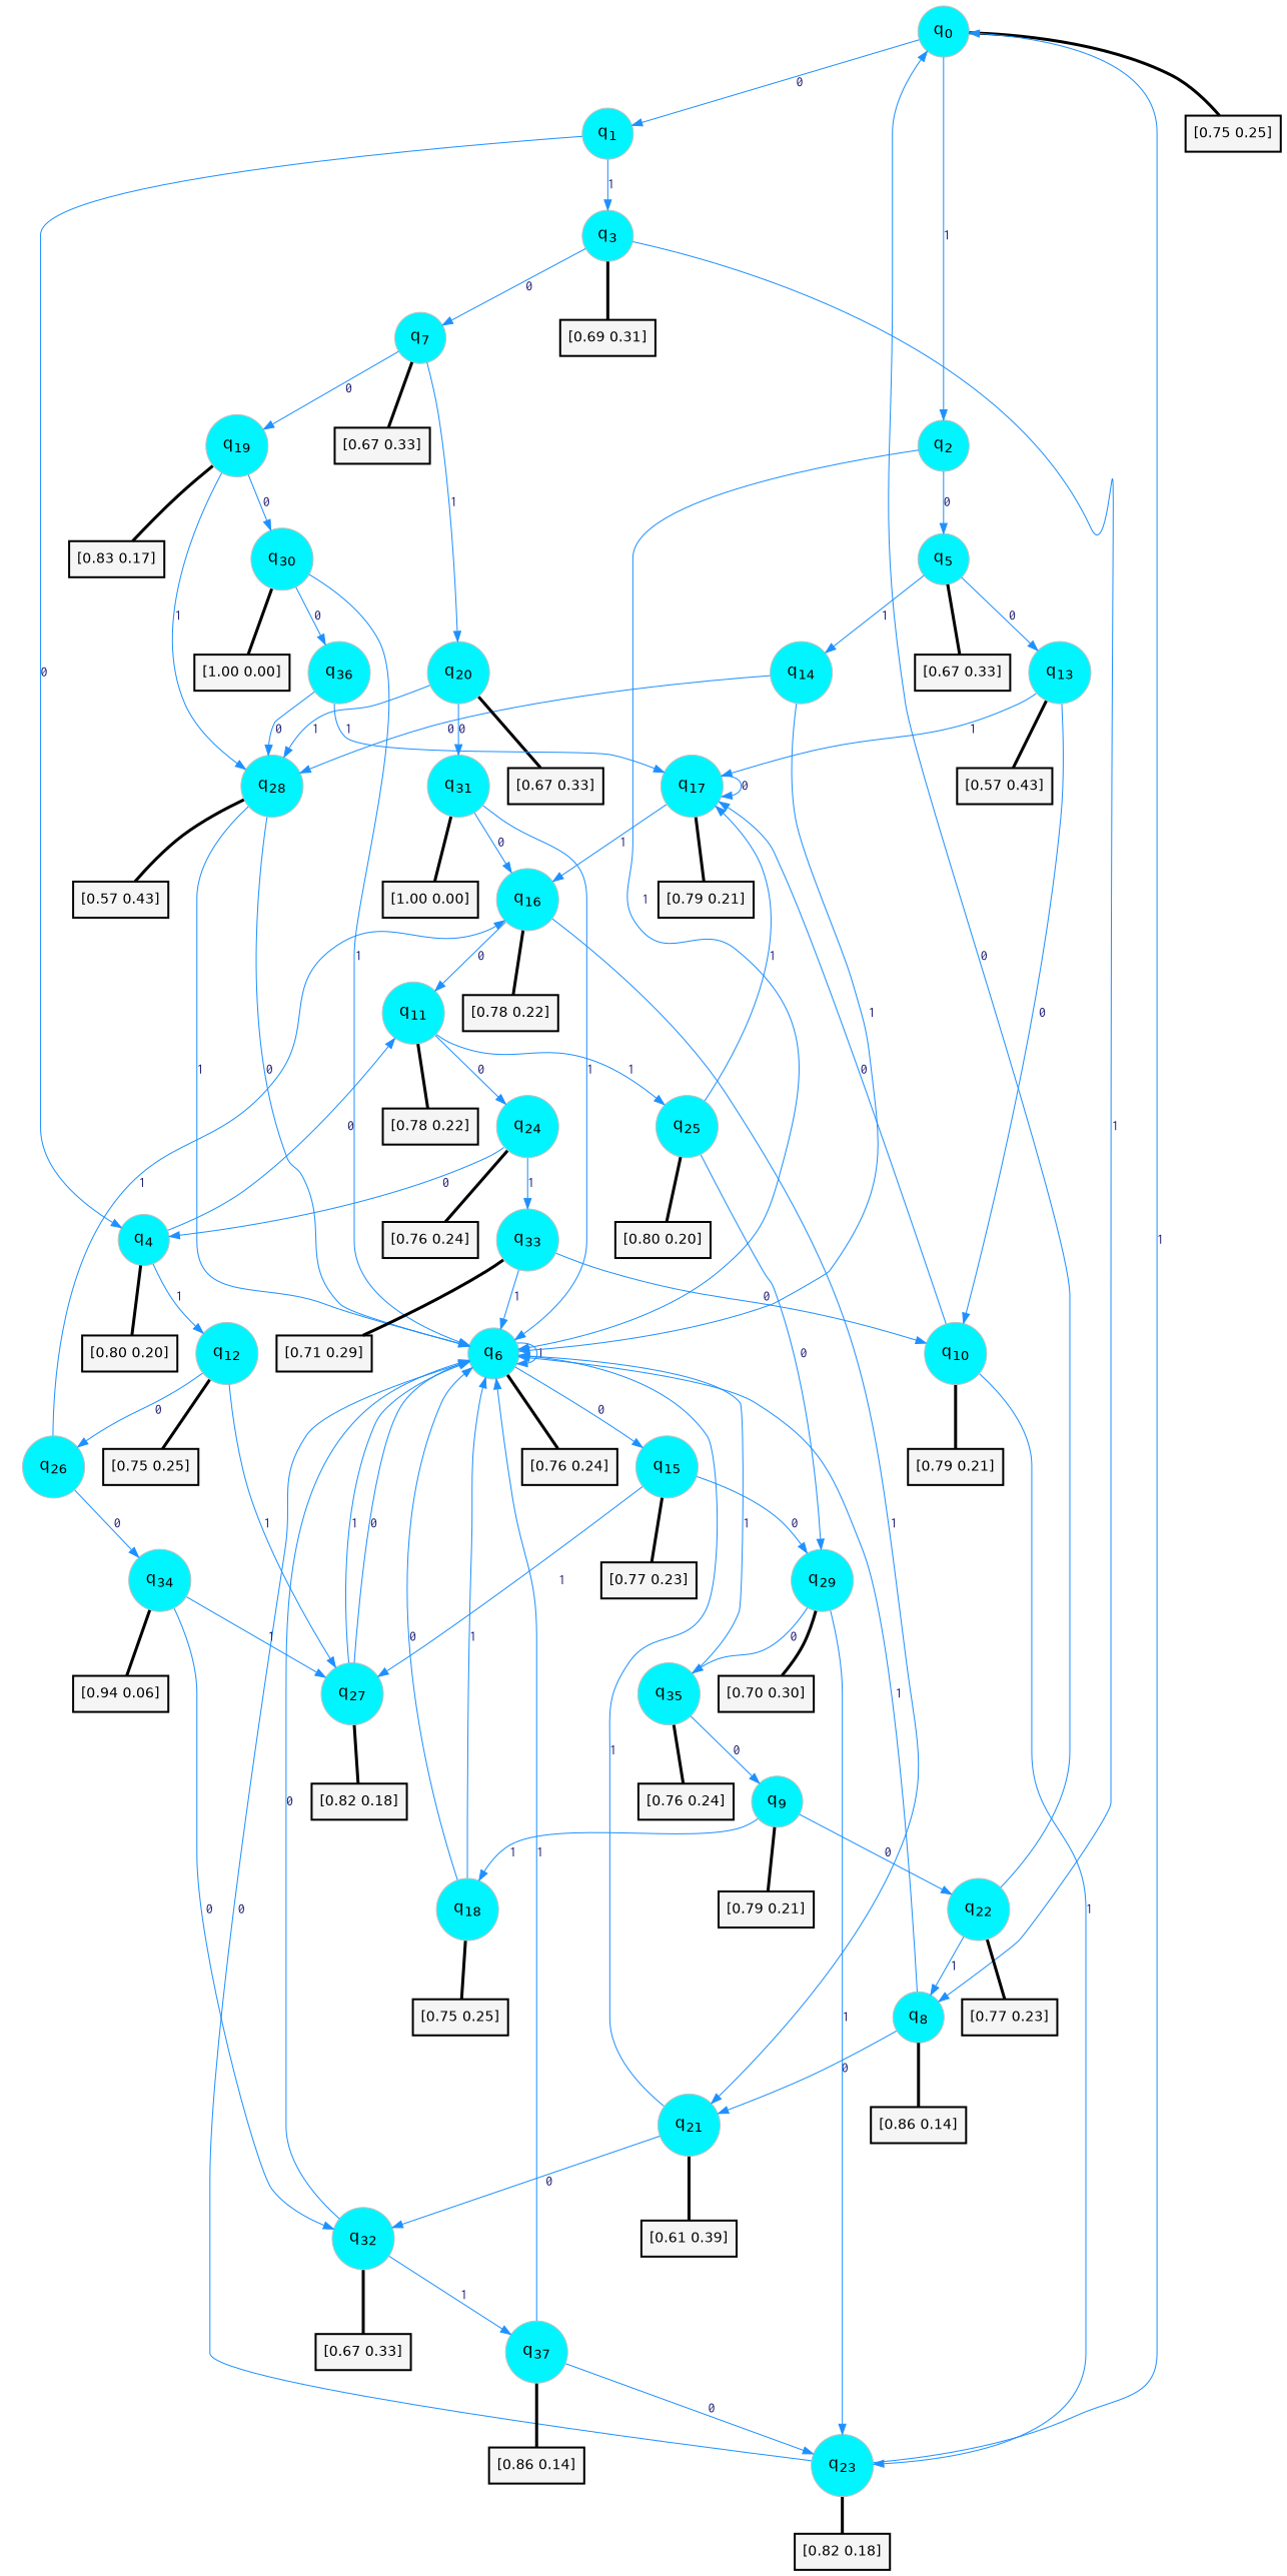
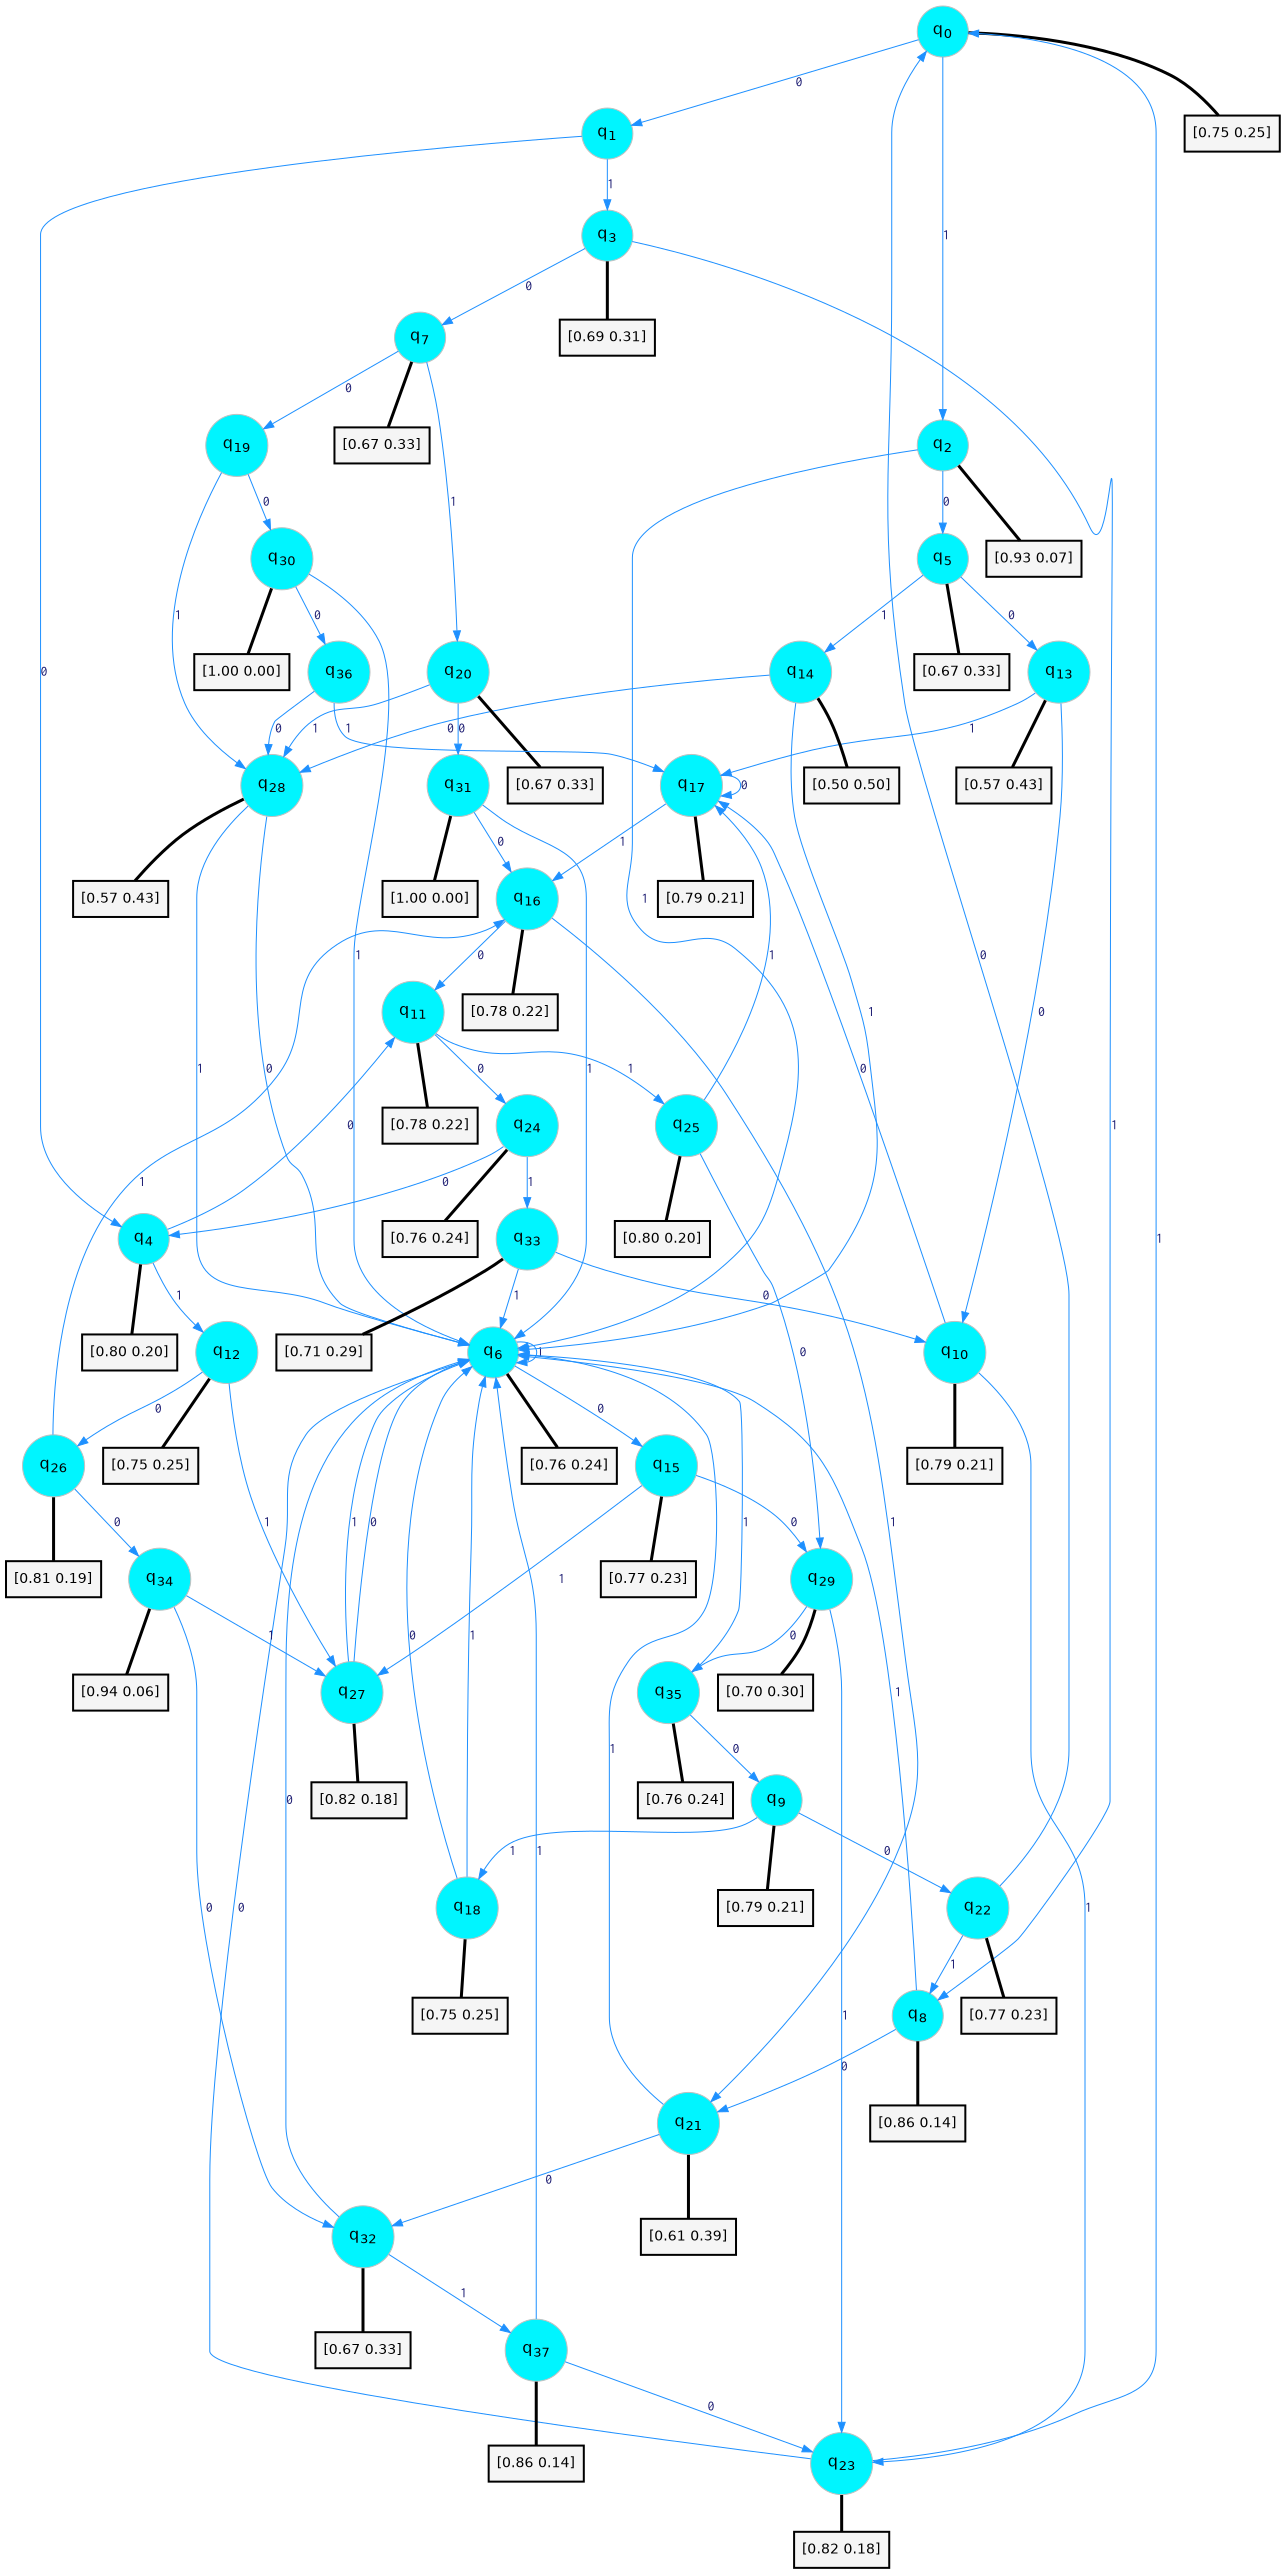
  digraph {
    rankdir=TD
    node [color=gray fillcolor=turquoise1 fontcolor=black fontname=Helvetica fontsize=16 fontweight=bold shape=circle style=filled]
    edge [arrowsize=1 color=dodgerblue1 fontcolor=midnightblue fontname=courier fontweight=bold penwidth=1 style=solid weight=20]
    n1 [label=<q<SUB>0</SUB>>]
    n2 [label=<q<SUB>1</SUB>>]
    n3 [label=<q<SUB>2</SUB>>]
    n4 [color=black fillcolor=whitesmoke fontsize=14 label="[0.75 0.25]" penwidth=2 shape=box]
    n5 [label=<q<SUB>3</SUB>>]
    n6 [label=<q<SUB>4</SUB>>]
    n7 [label=<q<SUB>5</SUB>>]
    n8 [label=<q<SUB>6</SUB>>]
+   n9 [color=black fillcolor=whitesmoke fontsize=14 label="[0.93 0.07]" penwidth=2 shape=box]
    n10 [label=<q<SUB>7</SUB>>]
    n11 [label=<q<SUB>8</SUB>>]
    n12 [color=black fillcolor=whitesmoke fontsize=14 label="[0.69 0.31]" penwidth=2 shape=box]
    n13 [label=<q<SUB>11</SUB>>]
    n14 [label=<q<SUB>12</SUB>>]
    n15 [color=black fillcolor=whitesmoke fontsize=14 label="[0.80 0.20]" penwidth=2 shape=box]
    n16 [label=<q<SUB>13</SUB>>]
    n17 [label=<q<SUB>14</SUB>>]
    n18 [color=black fillcolor=whitesmoke fontsize=14 label="[0.67 0.33]" penwidth=2 shape=box]
    n19 [label=<q<SUB>15</SUB>>]
    n20 [color=black fillcolor=whitesmoke fontsize=14 label="[0.76 0.24]" penwidth=2 shape=box]
    n21 [label=<q<SUB>19</SUB>>]
    n22 [label=<q<SUB>20</SUB>>]
    n23 [color=black fillcolor=whitesmoke fontsize=14 label="[0.67 0.33]" penwidth=2 shape=box]
    n24 [label=<q<SUB>21</SUB>>]
    n25 [color=black fillcolor=whitesmoke fontsize=14 label="[0.86 0.14]" penwidth=2 shape=box]
    n26 [label=<q<SUB>24</SUB>>]
    n27 [label=<q<SUB>25</SUB>>]
    n28 [color=black fillcolor=whitesmoke fontsize=14 label="[0.78 0.22]" penwidth=2 shape=box]
    n29 [label=<q<SUB>26</SUB>>]
    n30 [label=<q<SUB>27</SUB>>]
    n31 [color=black fillcolor=whitesmoke fontsize=14 label="[0.75 0.25]" penwidth=2 shape=box]
    n32 [label=<q<SUB>10</SUB>>]
    n33 [label=<q<SUB>17</SUB>>]
    n34 [color=black fillcolor=whitesmoke fontsize=14 label="[0.57 0.43]" penwidth=2 shape=box]
    n35 [label=<q<SUB>28</SUB>>]
+   n36 [color=black fillcolor=whitesmoke fontsize=14 label="[0.50 0.50]" penwidth=2 shape=box]
    n37 [label=<q<SUB>29</SUB>>]
    n38 [color=black fillcolor=whitesmoke fontsize=14 label="[0.77 0.23]" penwidth=2 shape=box]
    n39 [label=<q<SUB>30</SUB>>]
-   n40 [color=black fillcolor=whitesmoke fontsize=14 label="[0.83 0.17]" penwidth=2 shape=box]
    n41 [label=<q<SUB>31</SUB>>]
    n42 [color=black fillcolor=whitesmoke fontsize=14 label="[0.67 0.33]" penwidth=2 shape=box]
    n43 [label=<q<SUB>32</SUB>>]
    n44 [color=black fillcolor=whitesmoke fontsize=14 label="[0.61 0.39]" penwidth=2 shape=box]
    n45 [label=<q<SUB>9</SUB>>]
    n46 [label=<q<SUB>18</SUB>>]
    n47 [label=<q<SUB>22</SUB>>]
    n48 [color=black fillcolor=whitesmoke fontsize=14 label="[0.79 0.21]" penwidth=2 shape=box]
    n49 [color=black fillcolor=whitesmoke fontsize=14 label="[0.75 0.25]" penwidth=2 shape=box]
    n50 [color=black fillcolor=whitesmoke fontsize=14 label="[0.77 0.23]" penwidth=2 shape=box]
    n51 [label=<q<SUB>23</SUB>>]
    n52 [color=black fillcolor=whitesmoke fontsize=14 label="[0.79 0.21]" penwidth=2 shape=box]
    n53 [label=<q<SUB>16</SUB>>]
    n54 [color=black fillcolor=whitesmoke fontsize=14 label="[0.79 0.21]" penwidth=2 shape=box]
    n55 [color=black fillcolor=whitesmoke fontsize=14 label="[0.82 0.18]" penwidth=2 shape=box]
    n56 [label=<q<SUB>33</SUB>>]
    n57 [color=black fillcolor=whitesmoke fontsize=14 label="[0.76 0.24]" penwidth=2 shape=box]
    n58 [color=black fillcolor=whitesmoke fontsize=14 label="[0.80 0.20]" penwidth=2 shape=box]
    n59 [label=<q<SUB>34</SUB>>]
+   n60 [color=black fillcolor=whitesmoke fontsize=14 label="[0.81 0.19]" penwidth=2 shape=box]
    n61 [color=black fillcolor=whitesmoke fontsize=14 label="[0.82 0.18]" penwidth=2 shape=box]
    n62 [color=black fillcolor=whitesmoke fontsize=14 label="[0.57 0.43]" penwidth=2 shape=box]
    n63 [label=<q<SUB>35</SUB>>]
    n64 [color=black fillcolor=whitesmoke fontsize=14 label="[0.70 0.30]" penwidth=2 shape=box]
    n65 [color=black fillcolor=whitesmoke fontsize=14 label="[0.78 0.22]" penwidth=2 shape=box]
    n66 [label=<q<SUB>36</SUB>>]
    n67 [color=black fillcolor=whitesmoke fontsize=14 label="[1.00 0.00]" penwidth=2 shape=box]
    n68 [color=black fillcolor=whitesmoke fontsize=14 label="[1.00 0.00]" penwidth=2 shape=box]
    n69 [label=<q<SUB>37</SUB>>]
    n70 [color=black fillcolor=whitesmoke fontsize=14 label="[0.67 0.33]" penwidth=2 shape=box]
    n71 [color=black fillcolor=whitesmoke fontsize=14 label="[0.71 0.29]" penwidth=2 shape=box]
    n72 [color=black fillcolor=whitesmoke fontsize=14 label="[0.94 0.06]" penwidth=2 shape=box]
    n73 [color=black fillcolor=whitesmoke fontsize=14 label="[0.76 0.24]" penwidth=2 shape=box]
    n74 [color=black fillcolor=whitesmoke fontsize=14 label="[0.86 0.14]" penwidth=2 shape=box]
    n1 -> n2 [label=0]
    n1 -> n3 [label=1]
    n1 -> n4 [arrowhead=none color=black penwidth=3]
    n2 -> n5 [label=1]
    n2 -> n6 [label=0]
    n3 -> n7 [label=0]
    n3 -> n8 [label=1]
+   n3 -> n9 [arrowhead=none color=black penwidth=3]
    n5 -> n10 [label=0]
    n5 -> n11 [label=1]
    n5 -> n12 [arrowhead=none color=black penwidth=3]
    n6 -> n13 [label=0]
    n6 -> n14 [label=1]
    n6 -> n15 [arrowhead=none color=black penwidth=3]
    n7 -> n16 [label=0]
    n7 -> n17 [label=1]
    n7 -> n18 [arrowhead=none color=black penwidth=3]
    n8 -> n8 [label=1]
    n8 -> n19 [label=0]
    n8 -> n20 [arrowhead=none color=black penwidth=3]
    n10 -> n21 [label=0]
    n10 -> n22 [label=1]
    n10 -> n23 [arrowhead=none color=black penwidth=3]
    n11 -> n8 [label=1]
    n11 -> n24 [label=0]
    n11 -> n25 [arrowhead=none color=black penwidth=3]
    n13 -> n26 [label=0]
    n13 -> n27 [label=1]
    n13 -> n28 [arrowhead=none color=black penwidth=3]
    n14 -> n29 [label=0]
    n14 -> n30 [label=1]
    n14 -> n31 [arrowhead=none color=black penwidth=3]
    n16 -> n32 [label=0]
    n16 -> n33 [label=1]
    n16 -> n34 [arrowhead=none color=black penwidth=3]
    n17 -> n8 [label=1]
    n17 -> n35 [label=0]
+   n17 -> n36 [arrowhead=none color=black penwidth=3]
    n19 -> n30 [label=1]
    n19 -> n37 [label=0]
    n19 -> n38 [arrowhead=none color=black penwidth=3]
    n21 -> n35 [label=1]
    n21 -> n39 [label=0]
-   n21 -> n40 [arrowhead=none color=black penwidth=3]
    n22 -> n35 [label=1]
    n22 -> n41 [label=0]
    n22 -> n42 [arrowhead=none color=black penwidth=3]
    n24 -> n8 [label=1]
    n24 -> n43 [label=0]
    n24 -> n44 [arrowhead=none color=black penwidth=3]
    n26 -> n6 [label=0]
    n26 -> n56 [label=1]
    n26 -> n57 [arrowhead=none color=black penwidth=3]
    n27 -> n33 [label=1]
    n27 -> n37 [label=0]
    n27 -> n58 [arrowhead=none color=black penwidth=3]
    n29 -> n53 [label=1]
    n29 -> n59 [label=0]
+   n29 -> n60 [arrowhead=none color=black penwidth=3]
    n30 -> n8 [label=0]
    n30 -> n8 [label=1]
    n30 -> n61 [arrowhead=none color=black penwidth=3]
    n32 -> n33 [label=0]
    n32 -> n51 [label=1]
    n32 -> n52 [arrowhead=none color=black penwidth=3]
    n33 -> n33 [label=0]
    n33 -> n53 [label=1]
    n33 -> n54 [arrowhead=none color=black penwidth=3]
    n35 -> n8 [label=0]
    n35 -> n8 [label=1]
    n35 -> n62 [arrowhead=none color=black penwidth=3]
    n37 -> n51 [label=1]
    n37 -> n63 [label=0]
    n37 -> n64 [arrowhead=none color=black penwidth=3]
    n39 -> n8 [label=1]
    n39 -> n66 [label=0]
    n39 -> n67 [arrowhead=none color=black penwidth=3]
    n41 -> n8 [label=1]
    n41 -> n53 [label=0]
    n41 -> n68 [arrowhead=none color=black penwidth=3]
    n43 -> n8 [label=0]
    n43 -> n69 [label=1]
    n43 -> n70 [arrowhead=none color=black penwidth=3]
    n45 -> n46 [label=1]
    n45 -> n47 [label=0]
    n45 -> n48 [arrowhead=none color=black penwidth=3]
    n46 -> n8 [label=0]
    n46 -> n8 [label=1]
    n46 -> n49 [arrowhead=none color=black penwidth=3]
    n47 -> n1 [label=0]
    n47 -> n11 [label=1]
    n47 -> n50 [arrowhead=none color=black penwidth=3]
    n51 -> n1 [label=1]
    n51 -> n8 [label=0]
    n51 -> n55 [arrowhead=none color=black penwidth=3]
    n53 -> n13 [label=0]
    n53 -> n24 [label=1]
    n53 -> n65 [arrowhead=none color=black penwidth=3]
    n56 -> n8 [label=1]
    n56 -> n32 [label=0]
    n56 -> n71 [arrowhead=none color=black penwidth=3]
    n59 -> n30 [label=1]
    n59 -> n43 [label=0]
    n59 -> n72 [arrowhead=none color=black penwidth=3]
    n63 -> n8 [label=1]
    n63 -> n45 [label=0]
    n63 -> n73 [arrowhead=none color=black penwidth=3]
    n66 -> n33 [label=1]
    n66 -> n35 [label=0]
    n69 -> n8 [label=1]
    n69 -> n51 [label=0]
    n69 -> n74 [arrowhead=none color=black penwidth=3]
  }
